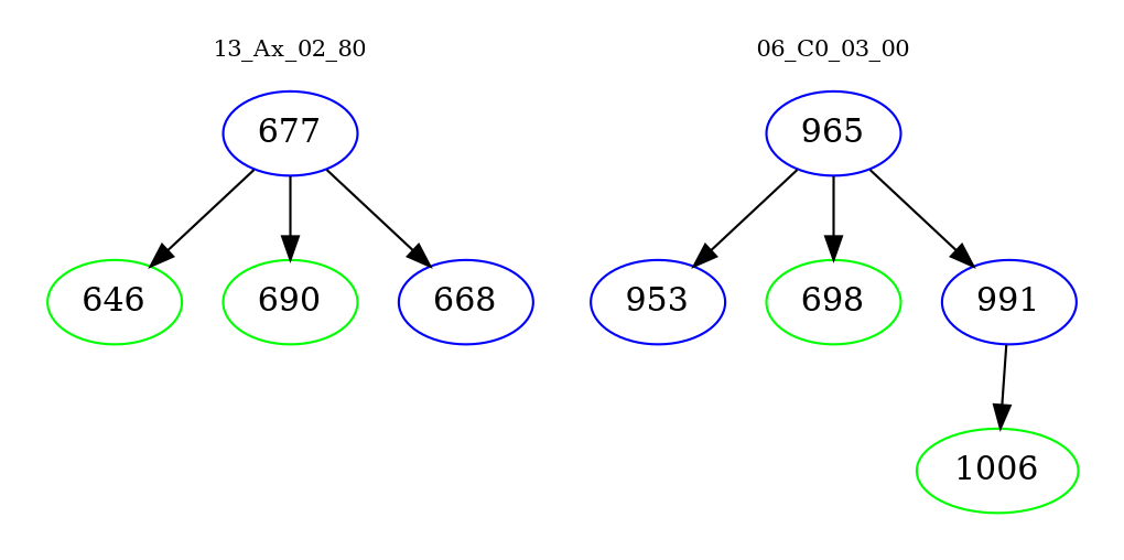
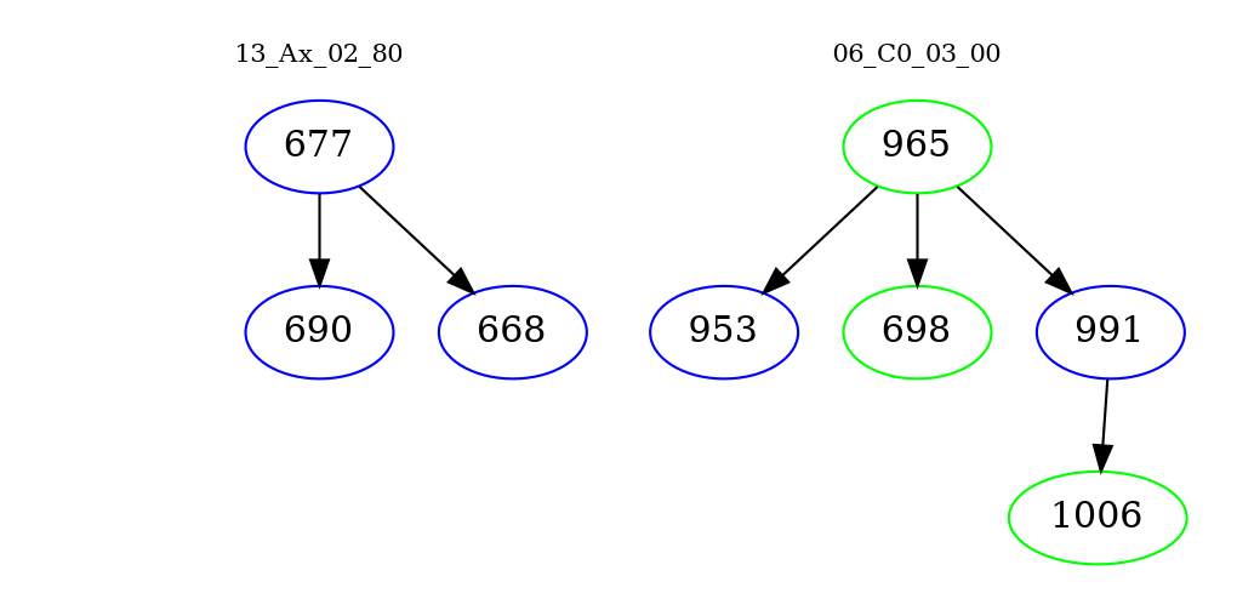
  digraph {
    node [color=blue]
    edge [color=black]
    n1 [label=677]
-   n2 [color=green label=646]
-   n3 [color=green label=690]
+   n3 [label=690]
    n4 [label=668]
-   n5 [label=965]
+   n5 [color=green label=965]
    n6 [label=953]
    n7 [color=green label=698]
    n8 [label=991]
    n9 [color=green label=1006]
    subgraph cluster_1 {
      color=white
      fontsize=10
      label="13_Ax_02_80"
      n1
-     n2
      n3
      n4
    }
    subgraph cluster_2 {
      color=white
      fontsize=10
      label="06_C0_03_00"
      n5
      n6
      n7
      n8
      n9
    }
-   n1 -> n2
    n1 -> n3
    n1 -> n4
    n5 -> n6
    n5 -> n7
    n5 -> n8
    n8 -> n9
  }
